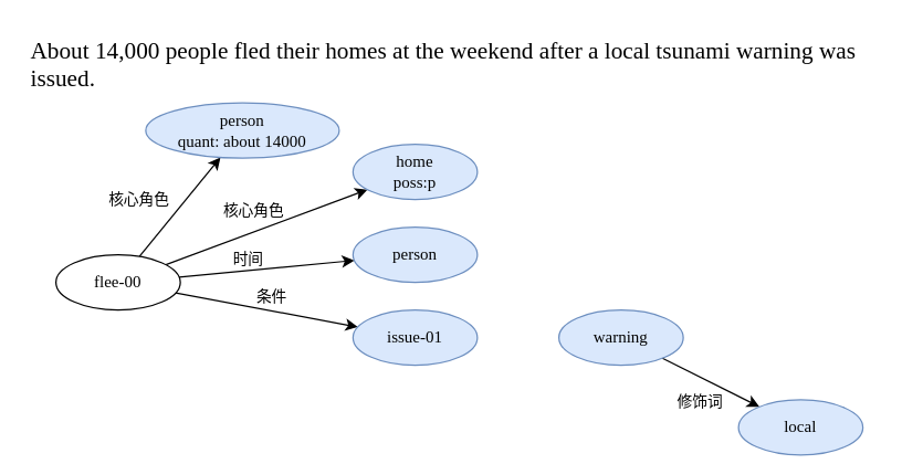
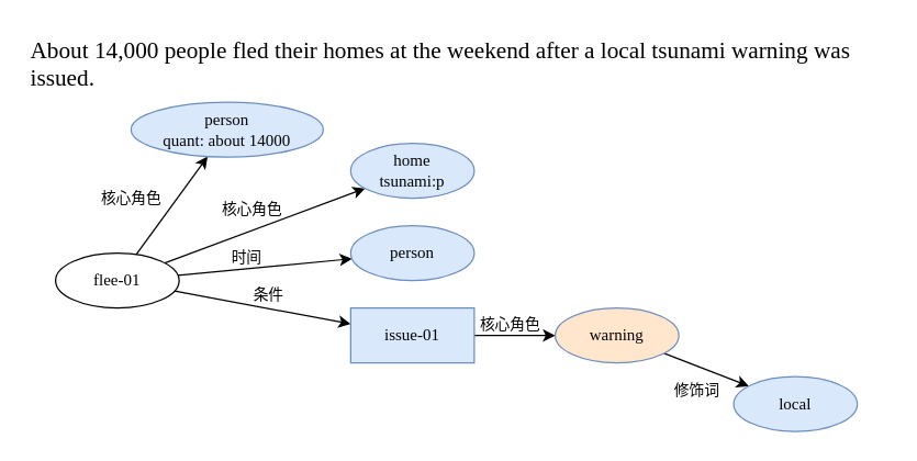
  <mxCell id="0" />
  <mxCell id="1" parent="0" />
  <mxCell id="2" value="&lt;font face=&quot;Times New Roman&quot; style=&quot;font-size: 17px;&quot;&gt;About 14,000 people fled their homes at the weekend after a local tsunami warning was issued. &lt;/font&gt;" style="text;whiteSpace=wrap;html=1;" parent="1" vertex="1"><mxGeometry x="20" y="20" width="626" height="40" as="geometry" /></mxCell>
  <mxCell id="3" value="" style="rounded=0;orthogonalLoop=1;jettySize=auto;html=1;" parent="1" source="11" target="12" edge="1"><mxGeometry relative="1" as="geometry" /></mxCell>
  <mxCell id="4" value="&lt;font face=&quot;宋体-简&quot;&gt;核心角色&lt;/font&gt;" style="edgeLabel;html=1;align=center;verticalAlign=middle;resizable=0;points=[];" parent="3" vertex="1" connectable="0"><mxGeometry y="1" relative="1" as="geometry"><mxPoint x="-29" y="-5" as="offset" /></mxGeometry></mxCell>
  <mxCell id="5" value="" style="rounded=0;orthogonalLoop=1;jettySize=auto;html=1;" parent="1" source="11" target="13" edge="1"><mxGeometry relative="1" as="geometry" /></mxCell>
  <mxCell id="6" value="&lt;font face=&quot;宋体-简&quot;&gt;核心角色&lt;/font&gt;" style="edgeLabel;html=1;align=center;verticalAlign=middle;resizable=0;points=[];" parent="5" vertex="1" connectable="0"><mxGeometry x="-0.05" y="2" relative="1" as="geometry"><mxPoint x="-6" y="-12" as="offset" /></mxGeometry></mxCell>
  <mxCell id="7" value="" style="rounded=0;orthogonalLoop=1;jettySize=auto;html=1;" parent="1" source="11" target="14" edge="1"><mxGeometry relative="1" as="geometry" /></mxCell>
  <mxCell id="8" value="&lt;font face=&quot;宋体-简&quot;&gt;时间&lt;/font&gt;" style="edgeLabel;html=1;align=center;verticalAlign=middle;resizable=0;points=[];" parent="7" vertex="1" connectable="0"><mxGeometry x="-0.4" y="-1" relative="1" as="geometry"><mxPoint x="11" y="-11" as="offset" /></mxGeometry></mxCell>
  <mxCell id="9" value="" style="rounded=0;orthogonalLoop=1;jettySize=auto;html=1;" parent="1" source="11" target="17" edge="1"><mxGeometry relative="1" as="geometry" /></mxCell>
  <mxCell id="10" value="&lt;font face=&quot;宋体-简&quot;&gt;条件&lt;/font&gt;" style="edgeLabel;html=1;align=center;verticalAlign=middle;resizable=0;points=[];" parent="9" vertex="1" connectable="0"><mxGeometry x="-0.175" y="1" relative="1" as="geometry"><mxPoint x="15" y="-7" as="offset" /></mxGeometry></mxCell>
- <mxCell id="11" value="&lt;font face=&quot;Times New Roman&quot;&gt;flee-00&lt;/font&gt;" style="ellipse;whiteSpace=wrap;html=1;" parent="1" vertex="1"><mxGeometry x="40" y="184" width="90" height="40" as="geometry" /></mxCell>
- <mxCell id="12" value="&lt;font face=&quot;Times New Roman&quot;&gt;person&lt;br&gt;quant: about 14000&lt;/font&gt;" style="ellipse;whiteSpace=wrap;html=1;fillColor=#dae8fc;strokeColor=#6c8ebf;" parent="1" vertex="1"><mxGeometry x="105" y="74" width="140" height="40" as="geometry" /></mxCell>
- <mxCell id="13" value="&lt;font face=&quot;Times New Roman&quot;&gt;home&lt;br&gt;poss:p&lt;/font&gt;" style="ellipse;whiteSpace=wrap;html=1;fillColor=#dae8fc;strokeColor=#6c8ebf;" parent="1" vertex="1"><mxGeometry x="255" y="104" width="90" height="40" as="geometry" /></mxCell>
+ <mxCell id="11" value="&lt;font face=&quot;Times New Roman&quot;&gt;flee-01&lt;/font&gt;" style="ellipse;whiteSpace=wrap;html=1;" parent="1" vertex="1"><mxGeometry x="40" y="184" width="90" height="40" as="geometry" /></mxCell>
+ <mxCell id="12" value="&lt;font face=&quot;Times New Roman&quot;&gt;person&lt;br&gt;quant: about 14000&lt;/font&gt;" style="ellipse;whiteSpace=wrap;html=1;fillColor=#dae8fc;strokeColor=#6c8ebf;" parent="1" vertex="1"><mxGeometry x="95" y="74" width="140" height="40" as="geometry" /></mxCell>
+ <mxCell id="13" value="&lt;font face=&quot;Times New Roman&quot;&gt;home&lt;br&gt;tsunami:p&lt;/font&gt;" style="ellipse;whiteSpace=wrap;html=1;fillColor=#dae8fc;strokeColor=#6c8ebf;" parent="1" vertex="1"><mxGeometry x="255" y="104" width="90" height="40" as="geometry" /></mxCell>
  <mxCell id="14" value="&lt;font face=&quot;Times New Roman&quot;&gt;person&lt;/font&gt;" style="ellipse;whiteSpace=wrap;html=1;fillColor=#dae8fc;strokeColor=#6c8ebf;" parent="1" vertex="1"><mxGeometry x="255" y="164" width="90" height="40" as="geometry" /></mxCell>
- <mxCell id="17" value="&lt;font face=&quot;Times New Roman&quot;&gt;issue-01&lt;/font&gt;" style="ellipse;whiteSpace=wrap;html=1;fillColor=#dae8fc;strokeColor=#6c8ebf;" parent="1" vertex="1"><mxGeometry x="255" y="224" width="90" height="40" as="geometry" /></mxCell>
+ <mxCell id="15" value="" style="edgeStyle=orthogonalEdgeStyle;rounded=0;orthogonalLoop=1;jettySize=auto;html=1;" parent="1" source="17" target="20" edge="1"><mxGeometry relative="1" as="geometry" /></mxCell>
+ <mxCell id="16" value="&lt;font face=&quot;宋体-简&quot;&gt;核心角色&lt;/font&gt;" style="edgeLabel;html=1;align=center;verticalAlign=middle;resizable=0;points=[];" parent="15" vertex="1" connectable="0"><mxGeometry x="-0.148" y="1" relative="1" as="geometry"><mxPoint y="-8" as="offset" /></mxGeometry></mxCell>
+ <mxCell id="17" value="&lt;font face=&quot;Times New Roman&quot;&gt;issue-01&lt;/font&gt;" style="whiteSpace=wrap;html=1;fillColor=#dae8fc;strokeColor=#6c8ebf;rounded=0;" parent="1" vertex="1"><mxGeometry x="255" y="224" width="90" height="40" as="geometry" /></mxCell>
  <mxCell id="18" value="" style="rounded=0;orthogonalLoop=1;jettySize=auto;html=1;" parent="1" source="20" target="21" edge="1"><mxGeometry relative="1" as="geometry" /></mxCell>
  <mxCell id="19" value="&lt;font face=&quot;宋体-简&quot;&gt;修饰词&lt;/font&gt;" style="edgeLabel;html=1;align=center;verticalAlign=middle;resizable=0;points=[];" parent="18" vertex="1" connectable="0"><mxGeometry x="-0.175" y="-3" relative="1" as="geometry"><mxPoint x="-1" y="14" as="offset" /></mxGeometry></mxCell>
- <mxCell id="20" value="&lt;font face=&quot;Times New Roman&quot;&gt;warning&lt;/font&gt;" style="ellipse;whiteSpace=wrap;html=1;fillColor=#dae8fc;strokeColor=#6c8ebf;" parent="1" vertex="1"><mxGeometry x="404" y="224" width="90" height="40" as="geometry" /></mxCell>
- <mxCell id="21" value="&lt;font face=&quot;Times New Roman&quot;&gt;local&lt;/font&gt;" style="ellipse;whiteSpace=wrap;html=1;fillColor=#dae8fc;strokeColor=#6c8ebf;" parent="1" vertex="1"><mxGeometry x="534" y="289" width="90" height="40" as="geometry" /></mxCell>
+ <mxCell id="20" value="&lt;font face=&quot;Times New Roman&quot;&gt;warning&lt;/font&gt;" style="ellipse;whiteSpace=wrap;html=1;fillColor=#ffe6cc;strokeColor=#6c8ebf;" parent="1" vertex="1"><mxGeometry x="404" y="224" width="90" height="40" as="geometry" /></mxCell>
+ <mxCell id="21" value="&lt;font face=&quot;Times New Roman&quot;&gt;local&lt;/font&gt;" style="ellipse;whiteSpace=wrap;html=1;fillColor=#dae8fc;strokeColor=#6c8ebf;" parent="1" vertex="1"><mxGeometry x="534" y="274" width="90" height="40" as="geometry" /></mxCell>
